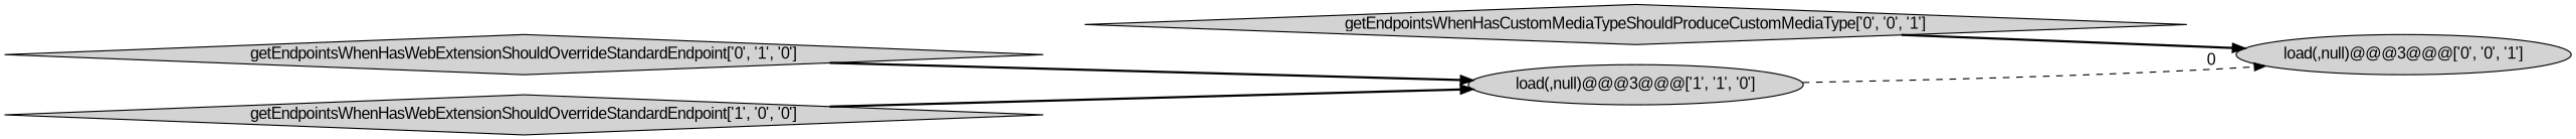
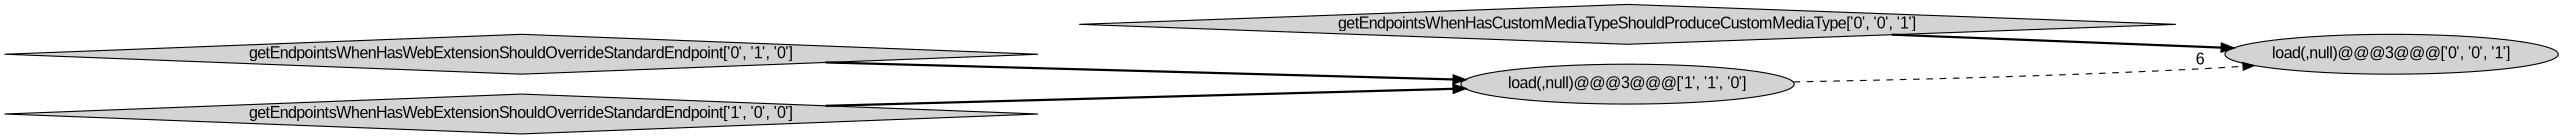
  digraph {
    rankdir=LR
    fontname="Liberation Sans"
    node [fillcolor=lightgray shape=diamond style=filled fontname="Liberation Sans"]
    edge [style=bold fontname="Liberation Sans"]
    n1 [label="getEndpointsWhenHasCustomMediaTypeShouldProduceCustomMediaType['0', '0', '1']"]
    n2 [label="load(,null)@@@3@@@['0', '0', '1']" shape=ellipse]
    n3 [label="load(,null)@@@3@@@['1', '1', '0']" shape=ellipse]
    n4 [label="getEndpointsWhenHasWebExtensionShouldOverrideStandardEndpoint['0', '1', '0']"]
    n5 [label="getEndpointsWhenHasWebExtensionShouldOverrideStandardEndpoint['1', '0', '0']"]
    n1 -> n2
-   n3 -> n2 [label=0 style=dashed]
+   n3 -> n2 [label=6 style=dashed]
    n4 -> n3
    n5 -> n3
  }
